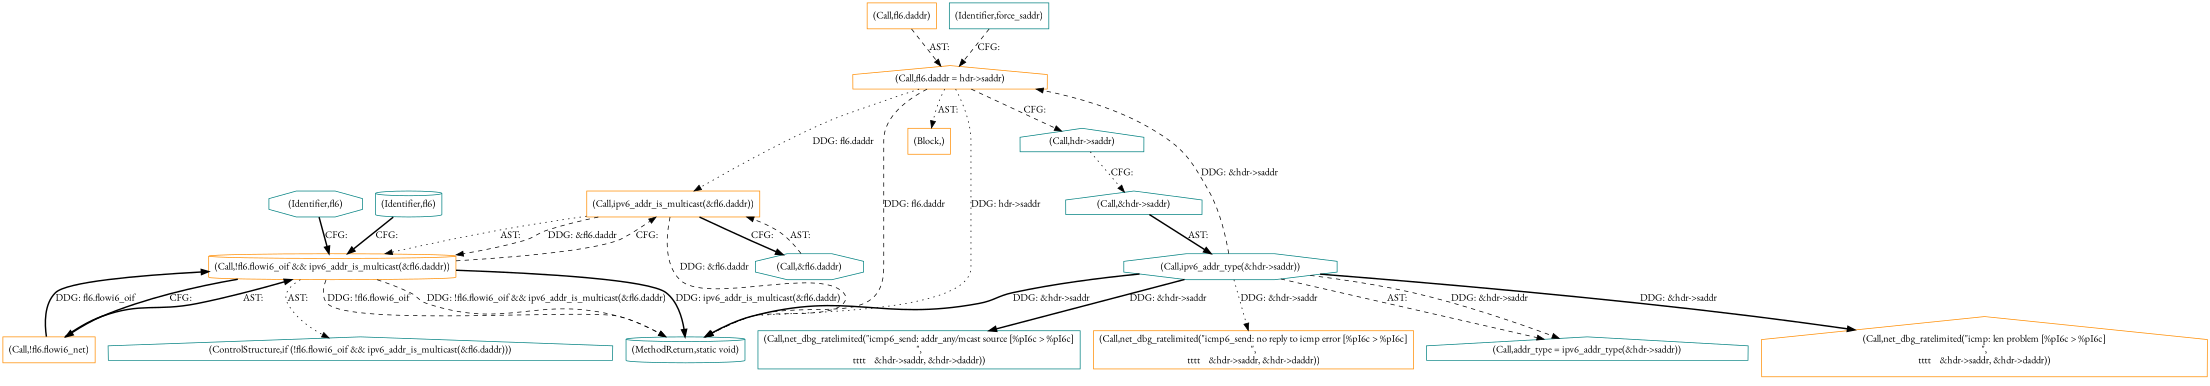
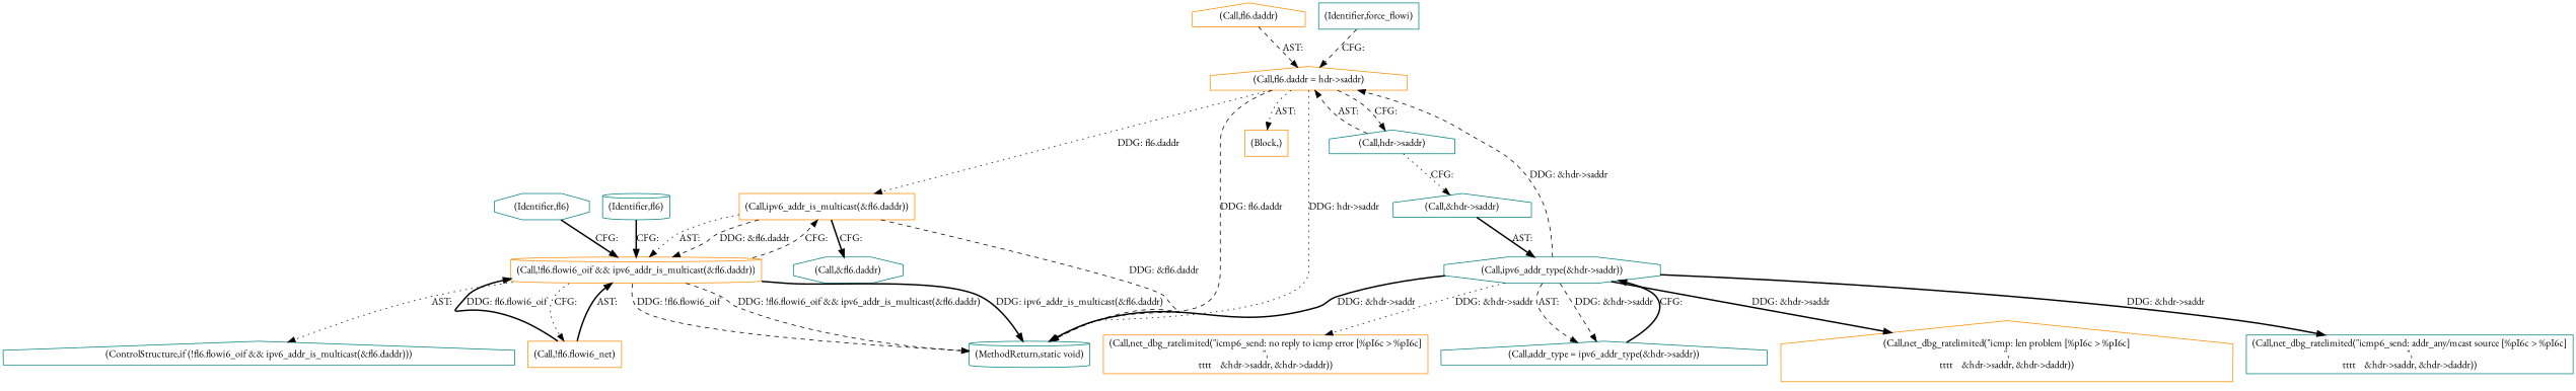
  digraph {
    fontname="EB Garamond"
    node [color=teal fontname="EB Garamond" shape=house]
    edge [fontname="EB Garamond" style=dashed]
    n1 [color=darkorange label="(Call,fl6.daddr = hdr->saddr)"]
    n2 [color=darkorange label="(Call,ipv6_addr_is_multicast(&fl6.daddr))" shape=box]
    n3 [label="(Call,hdr->saddr)"]
    n4 [color=darkorange label="(Block,)" shape=box]
    n5 [label="(MethodReturn,static void)" shape=cylinder]
    n6 [color=darkorange label="(Call,!fl6.flowi6_oif && ipv6_addr_is_multicast(&fl6.daddr))" shape=cylinder]
    n7 [label="(Call,&fl6.daddr)" shape=octagon]
    n8 [label="(Call,&hdr->saddr)"]
    n9 [label="(Call,ipv6_addr_type(&hdr->saddr))" shape=octagon]
    n10 [label="(Call,addr_type = ipv6_addr_type(&hdr->saddr))"]
    n11 [color=darkorange label="(Call,net_dbg_ratelimited(\"icmp: len problem [%pI6c > %pI6c]\n\",\n\t\t\t\t    &hdr->saddr, &hdr->daddr))"]
    n12 [label="(Call,net_dbg_ratelimited(\"icmp6_send: addr_any/mcast source [%pI6c > %pI6c]\n\",\n\t\t\t\t    &hdr->saddr, &hdr->daddr))" shape=box]
    n13 [color=darkorange label="(Call,net_dbg_ratelimited(\"icmp6_send: no reply to icmp error [%pI6c > %pI6c]\n\",\n\t\t\t\t    &hdr->saddr, &hdr->daddr))" shape=box]
    n14 [label="(ControlStructure,if (!fl6.flowi6_oif && ipv6_addr_is_multicast(&fl6.daddr)))"]
    n15 [color=darkorange label="(Call,!fl6.flowi6_net)" shape=box]
    n16 [label="(Identifier,fl6)" shape=octagon]
    n17 [label="(Identifier,fl6)" shape=cylinder]
-   n18 [color=darkorange label="(Call,fl6.daddr)" shape=box]
-   n19 [label="(Identifier,force_saddr)" shape=box]
+   n18 [color=darkorange label="(Call,fl6.daddr)"]
+   n19 [label="(Identifier,force_flowi)" shape=box]
    n1 -> n2 [label="DDG: fl6.daddr" style=dotted]
    n1 -> n3 [label="CFG: "]
    n1 -> n4 [label="AST: " style=dotted]
    n1 -> n5 [label="DDG: fl6.daddr"]
    n1 -> n5 [label="DDG: hdr->saddr" style=dotted]
    n2 -> n5 [label="DDG: &fl6.daddr"]
    n2 -> n6 [label="AST: " style=dotted]
    n2 -> n6 [label="DDG: &fl6.daddr"]
    n2 -> n7 [label="CFG: " style=bold]
+   n3 -> n1 [label="AST: "]
    n3 -> n8 [label="CFG: " style=dotted]
    n6 -> n2 [label="CFG: "]
    n6 -> n5 [label="DDG: !fl6.flowi6_oif"]
    n6 -> n5 [label="DDG: !fl6.flowi6_oif && ipv6_addr_is_multicast(&fl6.daddr)"]
    n6 -> n5 [label="DDG: ipv6_addr_is_multicast(&fl6.daddr)" style=bold]
    n6 -> n14 [label="AST: " style=dotted]
-   n6 -> n15 [label="CFG: " style=bold]
-   n7 -> n2 [label="AST: "]
+   n6 -> n15 [label="CFG: " style=dotted]
    n8 -> n9 [label="AST: " style=bold]
    n9 -> n1 [label="DDG: &hdr->saddr"]
    n9 -> n5 [label="DDG: &hdr->saddr" style=bold]
    n9 -> n10 [label="AST: "]
    n9 -> n10 [label="DDG: &hdr->saddr"]
    n9 -> n11 [label="DDG: &hdr->saddr" style=bold]
    n9 -> n12 [label="DDG: &hdr->saddr" style=bold]
    n9 -> n13 [label="DDG: &hdr->saddr" style=dotted]
+   n10 -> n9 [label="CFG: " style=bold]
    n15 -> n6 [label="AST: " style=bold]
    n15 -> n6 [label="DDG: fl6.flowi6_oif" style=bold]
    n16 -> n6 [label="CFG: " style=bold]
    n17 -> n6 [label="CFG: " style=bold]
    n18 -> n1 [label="AST: "]
    n19 -> n1 [label="CFG: "]
  }
